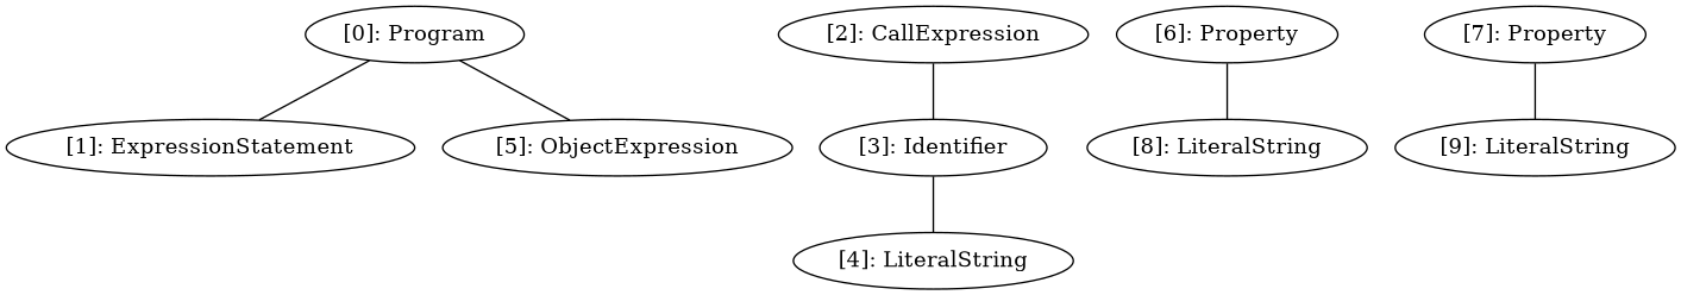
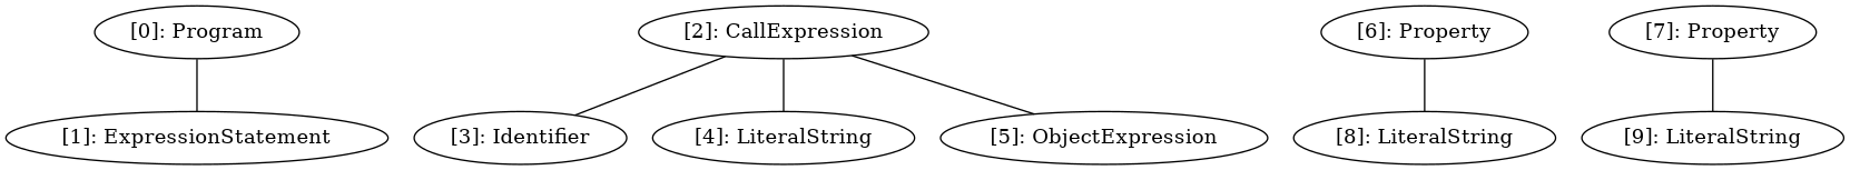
  graph {
    n1 [label="[0]: Program"]
    n2 [label="[1]: ExpressionStatement"]
    n3 [label="[2]: CallExpression"]
    n4 [label="[3]: Identifier"]
    n5 [label="[4]: LiteralString"]
    n6 [label="[5]: ObjectExpression"]
    n7 [label="[6]: Property"]
    n8 [label="[8]: LiteralString"]
    n9 [label="[7]: Property"]
    n10 [label="[9]: LiteralString"]
    n1 -- n2
    n3 -- n4
-   n4 -- n5
-   n1 -- n6
+   n3 -- n5
+   n3 -- n6
    n7 -- n8
    n9 -- n10
  }
